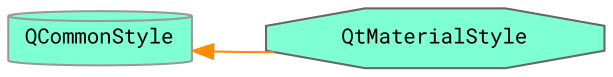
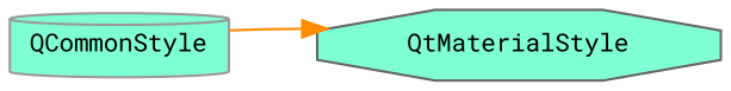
  digraph {
    rankdir=LR
    fontname="Roboto Mono"
    node [fillcolor=aquamarine fontname="Roboto Mono" fontsize=10 style=filled]
    n1 [color=grey60 height=0.2 label=QCommonStyle shape=cylinder width=0.4]
    n2 [color=grey40 height=0.2 label=QtMaterialStyle shape=octagon width=0.4]
-   n1 -> n2 [color=darkorange dir=back fontname="Roboto Mono" fontsize=10 labelfontname=Helvetica labelfontsize=10 style=solid]
+   n2 -> n1 [color=darkorange dir=back fontname="Roboto Mono" fontsize=10 labelfontname=Helvetica labelfontsize=10 style=solid]
  }
